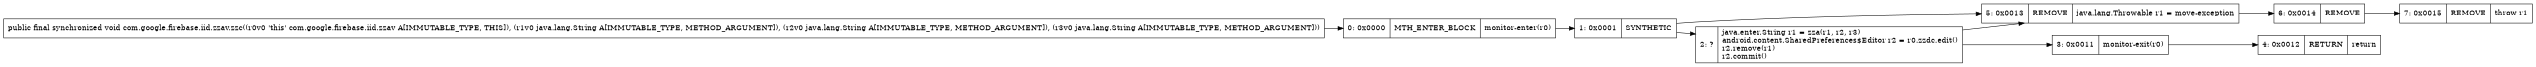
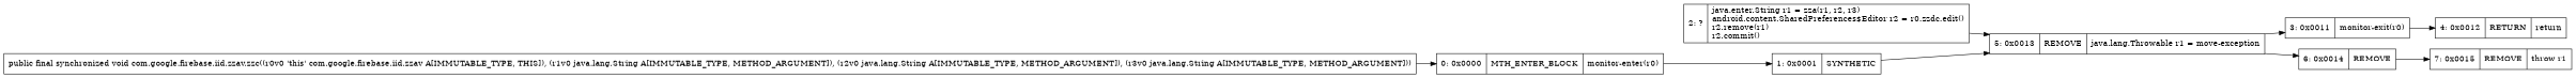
  digraph {
    rankdir=LR
    node [shape=record]
    n1 [label="{0\:\ 0x0000|MTH_ENTER_BLOCK\l|monitor\-enter(r0)\l}"]
    n2 [label="{1\:\ 0x0001|SYNTHETIC\l}"]
    n3 [label="{2\:\ ?|java.enter.String r1 = zza(r1, r2, r3)\landroid.content.SharedPreferences$Editor r2 = r0.zzdc.edit()\lr2.remove(r1)\lr2.commit()\l}"]
    n4 [label="{5\:\ 0x0013|REMOVE\l|java.lang.Throwable r1 = move\-exception\l}"]
    n5 [label="{3\:\ 0x0011|monitor\-exit(r0)\l}"]
    n6 [label="{6\:\ 0x0014|REMOVE\l}"]
    n7 [label="{4\:\ 0x0012|RETURN\l|return\l}"]
    n8 [label="{7\:\ 0x0015|REMOVE\l|throw r1\l}"]
    n9 [label="{public final synchronized void com.google.firebase.iid.zzav.zzc((r0v0 'this' com.google.firebase.iid.zzav A[IMMUTABLE_TYPE, THIS]), (r1v0 java.lang.String A[IMMUTABLE_TYPE, METHOD_ARGUMENT]), (r2v0 java.lang.String A[IMMUTABLE_TYPE, METHOD_ARGUMENT]), (r3v0 java.lang.String A[IMMUTABLE_TYPE, METHOD_ARGUMENT])) }"]
    n1 -> n2
-   n2 -> n3
    n2 -> n4
    n3 -> n4
-   n3 -> n5
+   n4 -> n5
    n4 -> n6
    n5 -> n7
    n6 -> n8
    n9 -> n1
  }
